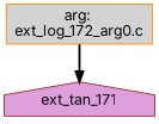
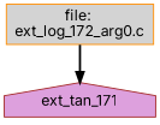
  digraph {
    fontname=Inter
    node [style=filled fontname=Inter]
-   n1 [color=darkorange label="arg: \next_log_172_arg0.c" shape=box fillcolor=lightgrey]
+   n1 [color=darkorange label="file: \next_log_172_arg0.c" shape=box fillcolor=lightgrey]
    n2 [color=brown label=ext_tan_171 shape=house fillcolor=plum]
    n1 -> n2 [style=bold fontname=Inter]
  }
